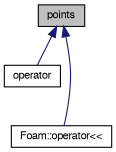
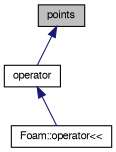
  digraph {
    rankdir=TB
    node [color=black fontname=FreeSans fontsize=10 shape=record]
    edge [color=midnightblue dir=back fontname=FreeSans fontsize=10 labelfontname=FreeSans labelfontsize=10 style=solid]
    n1 [fillcolor=grey75 fontcolor=black height=0.2 label=points style=filled width=0.4]
    n2 [height=0.2 label=operator width=0.4]
    n3 [height=0.2 label="Foam::operator\<\<" width=0.4]
    n1 -> n2
-   n1 -> n3
+   n2 -> n3
  }
